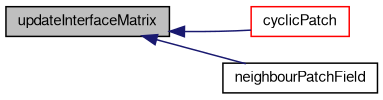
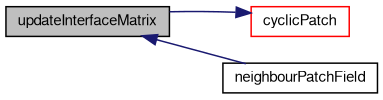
  digraph {
    rankdir=LR
    node [color=black fontname=FreeSans fontsize=10 shape=record]
    edge [color=midnightblue dir=back fontname=FreeSans fontsize=10 labelfontname=FreeSans labelfontsize=10 style=solid]
    n1 [fillcolor=grey75 fontcolor=black height=0.2 label=updateInterfaceMatrix style=filled width=0.4]
    n2 [color=red height=0.2 label=cyclicPatch width=0.4]
    n3 [height=0.2 label=neighbourPatchField width=0.4]
-   n1 -> n2
+   n2 -> n1
    n1 -> n3
  }
